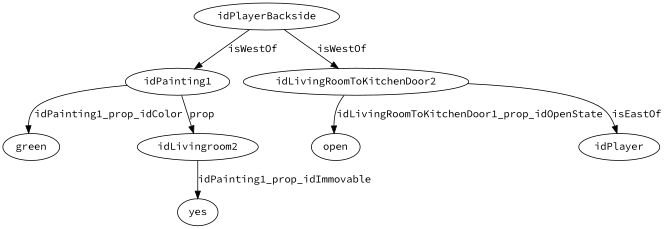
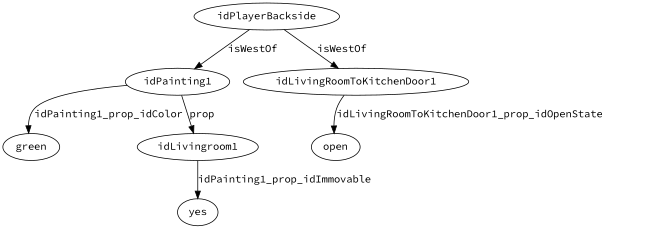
  strict digraph {
    fontname="Source Code Pro"
    node [fontname="Source Code Pro"]
    edge [edge_type=relationship fontname="Source Code Pro"]
    idPlayerBackside [node_type=entity_node root=root]
    idPainting1
-   idLivingRoomToKitchenDoor1 [label=idLivingRoomToKitchenDoor2]
+   idLivingRoomToKitchenDoor1
    green
-   idLivingroom1 [label=idLivingroom2]
+   idLivingroom1
    open
-   idPlayer
    yes
    idPlayerBackside -> idPainting1 [label=isWestOf]
    idPlayerBackside -> idLivingRoomToKitchenDoor1 [label=isWestOf]
    idPainting1 -> green [edge_type=property label=idPainting1_prop_idColor]
    idPainting1 -> idLivingroom1 [label=prop]
    idLivingRoomToKitchenDoor1 -> open [edge_type=property label=idLivingRoomToKitchenDoor1_prop_idOpenState]
-   idLivingRoomToKitchenDoor1 -> idPlayer [label=isEastOf]
    idLivingroom1 -> yes [edge_type=property label=idPainting1_prop_idImmovable]
  }
